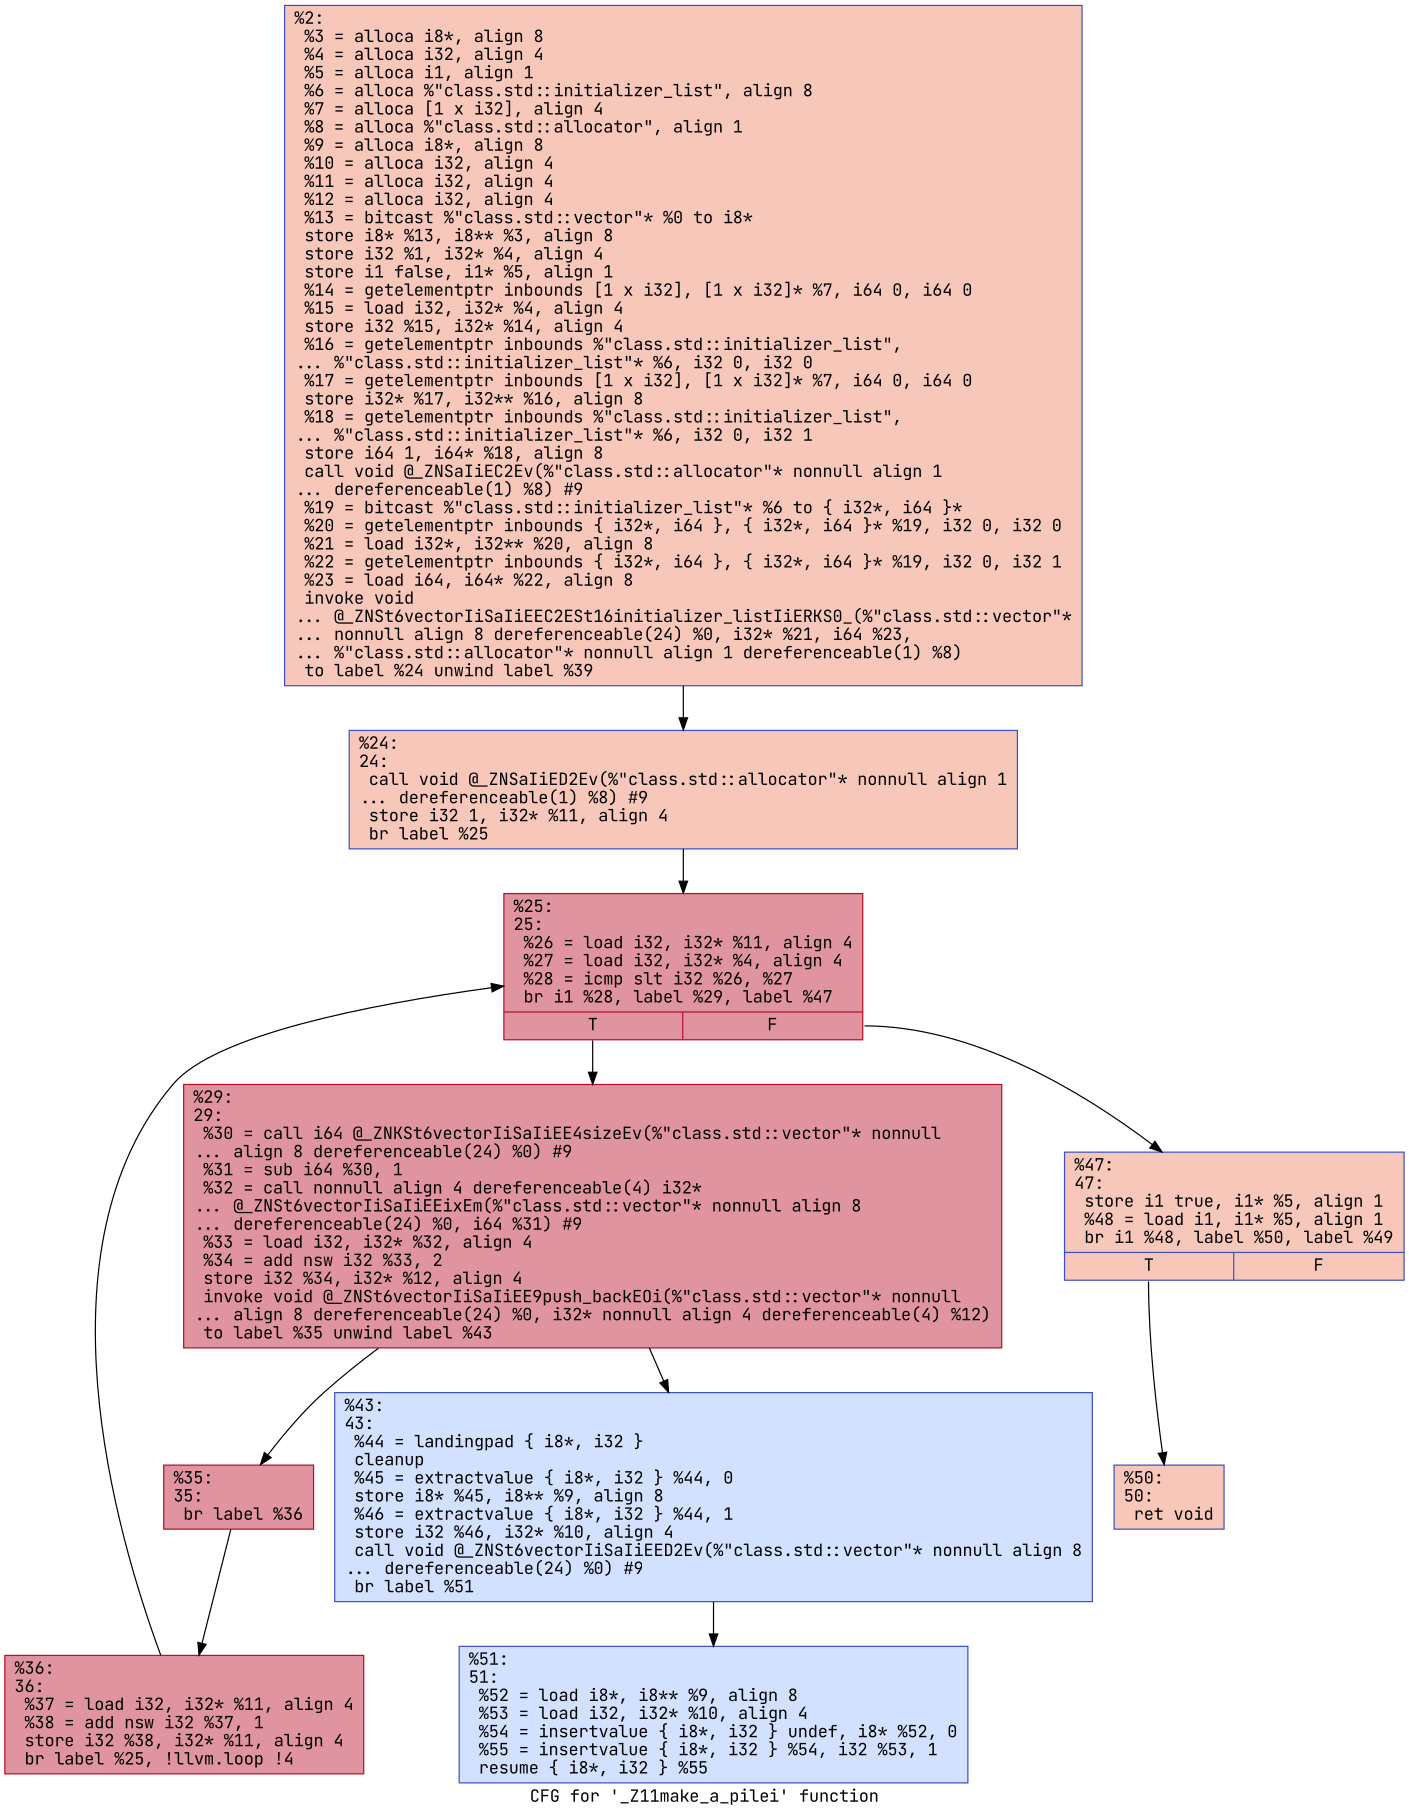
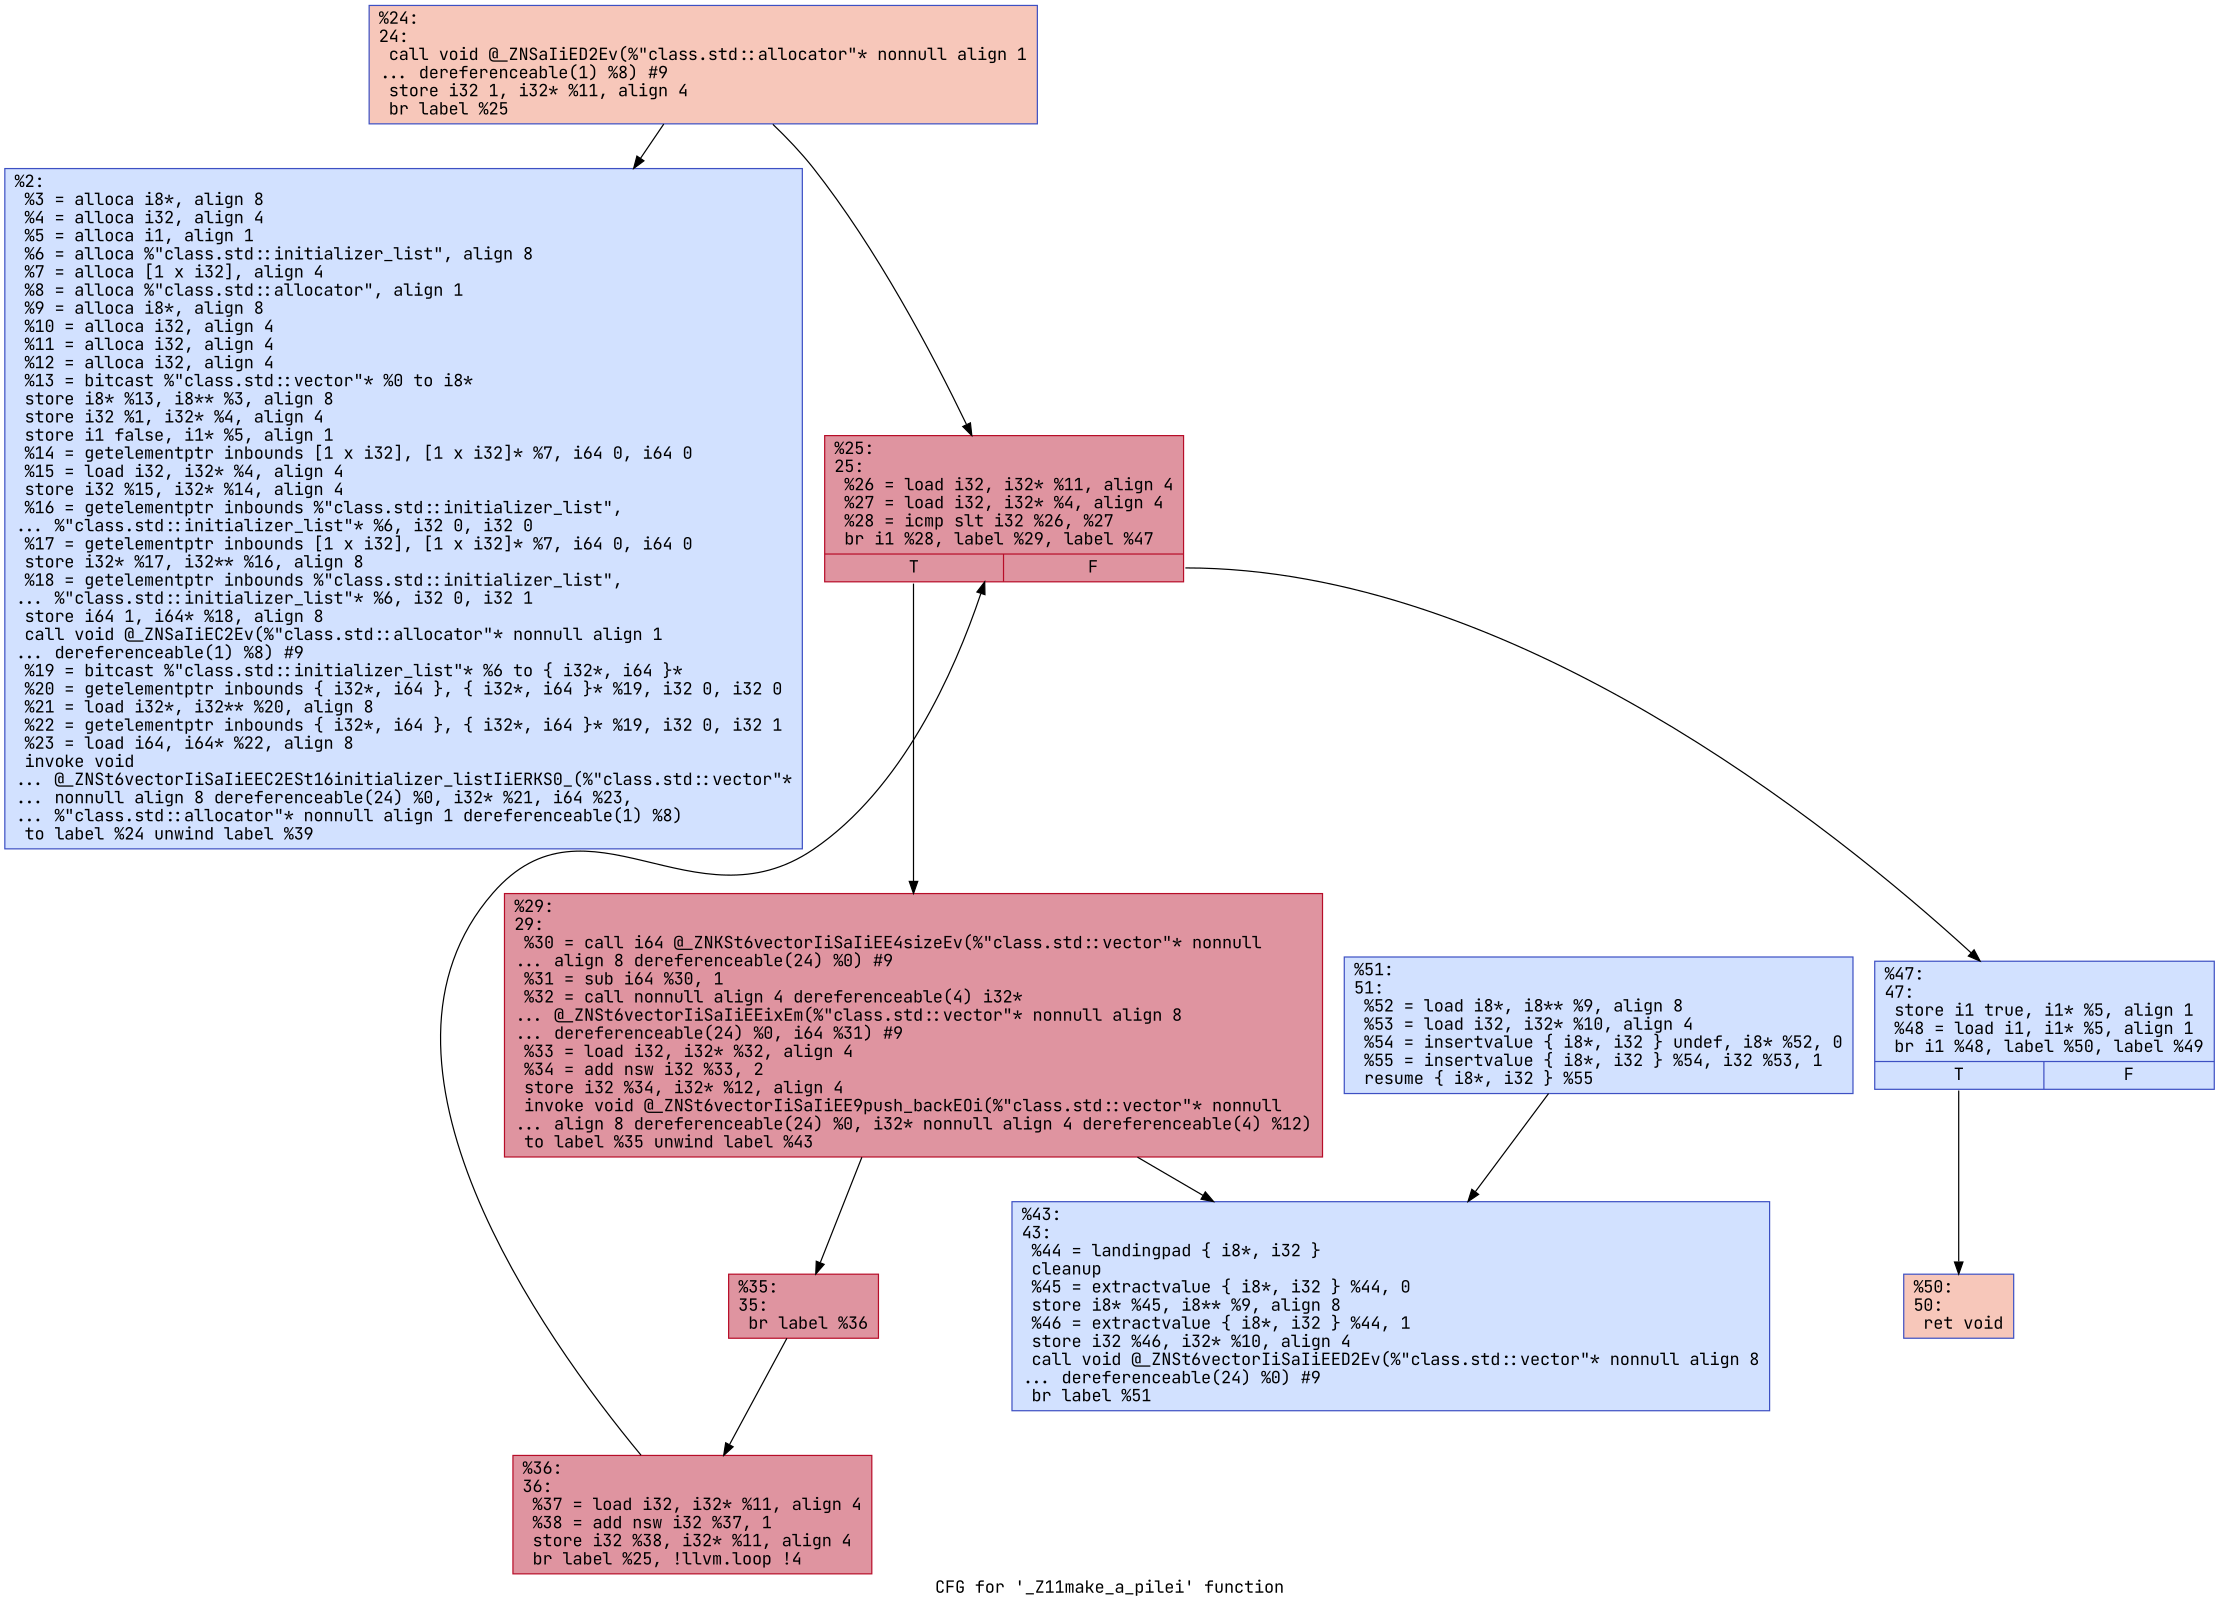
  digraph {
    fontname="JetBrains Mono"
    label="CFG for '_Z11make_a_pilei' function"
    node [color="#3d50c3ff" fillcolor="#ec7f6370" fontname="JetBrains Mono" shape=record style=filled]
    edge [fontname="JetBrains Mono"]
-   n1 [label="{%2:\l  %3 = alloca i8*, align 8\l  %4 = alloca i32, align 4\l  %5 = alloca i1, align 1\l  %6 = alloca %\"class.std::initializer_list\", align 8\l  %7 = alloca [1 x i32], align 4\l  %8 = alloca %\"class.std::allocator\", align 1\l  %9 = alloca i8*, align 8\l  %10 = alloca i32, align 4\l  %11 = alloca i32, align 4\l  %12 = alloca i32, align 4\l  %13 = bitcast %\"class.std::vector\"* %0 to i8*\l  store i8* %13, i8** %3, align 8\l  store i32 %1, i32* %4, align 4\l  store i1 false, i1* %5, align 1\l  %14 = getelementptr inbounds [1 x i32], [1 x i32]* %7, i64 0, i64 0\l  %15 = load i32, i32* %4, align 4\l  store i32 %15, i32* %14, align 4\l  %16 = getelementptr inbounds %\"class.std::initializer_list\",\l... %\"class.std::initializer_list\"* %6, i32 0, i32 0\l  %17 = getelementptr inbounds [1 x i32], [1 x i32]* %7, i64 0, i64 0\l  store i32* %17, i32** %16, align 8\l  %18 = getelementptr inbounds %\"class.std::initializer_list\",\l... %\"class.std::initializer_list\"* %6, i32 0, i32 1\l  store i64 1, i64* %18, align 8\l  call void @_ZNSaIiEC2Ev(%\"class.std::allocator\"* nonnull align 1\l... dereferenceable(1) %8) #9\l  %19 = bitcast %\"class.std::initializer_list\"* %6 to \{ i32*, i64 \}*\l  %20 = getelementptr inbounds \{ i32*, i64 \}, \{ i32*, i64 \}* %19, i32 0, i32 0\l  %21 = load i32*, i32** %20, align 8\l  %22 = getelementptr inbounds \{ i32*, i64 \}, \{ i32*, i64 \}* %19, i32 0, i32 1\l  %23 = load i64, i64* %22, align 8\l  invoke void\l... @_ZNSt6vectorIiSaIiEEC2ESt16initializer_listIiERKS0_(%\"class.std::vector\"*\l... nonnull align 8 dereferenceable(24) %0, i32* %21, i64 %23,\l... %\"class.std::allocator\"* nonnull align 1 dereferenceable(1) %8)\l          to label %24 unwind label %39\l}"]
+   n1 [fillcolor="#9abbff70" label="{%2:\l  %3 = alloca i8*, align 8\l  %4 = alloca i32, align 4\l  %5 = alloca i1, align 1\l  %6 = alloca %\"class.std::initializer_list\", align 8\l  %7 = alloca [1 x i32], align 4\l  %8 = alloca %\"class.std::allocator\", align 1\l  %9 = alloca i8*, align 8\l  %10 = alloca i32, align 4\l  %11 = alloca i32, align 4\l  %12 = alloca i32, align 4\l  %13 = bitcast %\"class.std::vector\"* %0 to i8*\l  store i8* %13, i8** %3, align 8\l  store i32 %1, i32* %4, align 4\l  store i1 false, i1* %5, align 1\l  %14 = getelementptr inbounds [1 x i32], [1 x i32]* %7, i64 0, i64 0\l  %15 = load i32, i32* %4, align 4\l  store i32 %15, i32* %14, align 4\l  %16 = getelementptr inbounds %\"class.std::initializer_list\",\l... %\"class.std::initializer_list\"* %6, i32 0, i32 0\l  %17 = getelementptr inbounds [1 x i32], [1 x i32]* %7, i64 0, i64 0\l  store i32* %17, i32** %16, align 8\l  %18 = getelementptr inbounds %\"class.std::initializer_list\",\l... %\"class.std::initializer_list\"* %6, i32 0, i32 1\l  store i64 1, i64* %18, align 8\l  call void @_ZNSaIiEC2Ev(%\"class.std::allocator\"* nonnull align 1\l... dereferenceable(1) %8) #9\l  %19 = bitcast %\"class.std::initializer_list\"* %6 to \{ i32*, i64 \}*\l  %20 = getelementptr inbounds \{ i32*, i64 \}, \{ i32*, i64 \}* %19, i32 0, i32 0\l  %21 = load i32*, i32** %20, align 8\l  %22 = getelementptr inbounds \{ i32*, i64 \}, \{ i32*, i64 \}* %19, i32 0, i32 1\l  %23 = load i64, i64* %22, align 8\l  invoke void\l... @_ZNSt6vectorIiSaIiEEC2ESt16initializer_listIiERKS0_(%\"class.std::vector\"*\l... nonnull align 8 dereferenceable(24) %0, i32* %21, i64 %23,\l... %\"class.std::allocator\"* nonnull align 1 dereferenceable(1) %8)\l          to label %24 unwind label %39\l}"]
    n2 [label="{%24:\l24:                                               \l  call void @_ZNSaIiED2Ev(%\"class.std::allocator\"* nonnull align 1\l... dereferenceable(1) %8) #9\l  store i32 1, i32* %11, align 4\l  br label %25\l}"]
    n3 [color="#b70d28ff" fillcolor="#b70d2870" label="{%25:\l25:                                               \l  %26 = load i32, i32* %11, align 4\l  %27 = load i32, i32* %4, align 4\l  %28 = icmp slt i32 %26, %27\l  br i1 %28, label %29, label %47\l|{<s0>T|<s1>F}}"]
    n4 [color="#b70d28ff" fillcolor="#b70d2870" label="{%29:\l29:                                               \l  %30 = call i64 @_ZNKSt6vectorIiSaIiEE4sizeEv(%\"class.std::vector\"* nonnull\l... align 8 dereferenceable(24) %0) #9\l  %31 = sub i64 %30, 1\l  %32 = call nonnull align 4 dereferenceable(4) i32*\l... @_ZNSt6vectorIiSaIiEEixEm(%\"class.std::vector\"* nonnull align 8\l... dereferenceable(24) %0, i64 %31) #9\l  %33 = load i32, i32* %32, align 4\l  %34 = add nsw i32 %33, 2\l  store i32 %34, i32* %12, align 4\l  invoke void @_ZNSt6vectorIiSaIiEE9push_backEOi(%\"class.std::vector\"* nonnull\l... align 8 dereferenceable(24) %0, i32* nonnull align 4 dereferenceable(4) %12)\l          to label %35 unwind label %43\l}"]
-   n5 [label="{%47:\l47:                                               \l  store i1 true, i1* %5, align 1\l  %48 = load i1, i1* %5, align 1\l  br i1 %48, label %50, label %49\l|{<s0>T|<s1>F}}"]
+   n5 [fillcolor="#9abbff70" label="{%47:\l47:                                               \l  store i1 true, i1* %5, align 1\l  %48 = load i1, i1* %5, align 1\l  br i1 %48, label %50, label %49\l|{<s0>T|<s1>F}}"]
    n6 [fillcolor="#9abbff70" label="{%51:\l51:                                               \l  %52 = load i8*, i8** %9, align 8\l  %53 = load i32, i32* %10, align 4\l  %54 = insertvalue \{ i8*, i32 \} undef, i8* %52, 0\l  %55 = insertvalue \{ i8*, i32 \} %54, i32 %53, 1\l  resume \{ i8*, i32 \} %55\l}"]
    n7 [color="#b70d28ff" fillcolor="#b70d2870" label="{%35:\l35:                                               \l  br label %36\l}"]
    n8 [fillcolor="#9abbff70" label="{%43:\l43:                                               \l  %44 = landingpad \{ i8*, i32 \}\l          cleanup\l  %45 = extractvalue \{ i8*, i32 \} %44, 0\l  store i8* %45, i8** %9, align 8\l  %46 = extractvalue \{ i8*, i32 \} %44, 1\l  store i32 %46, i32* %10, align 4\l  call void @_ZNSt6vectorIiSaIiEED2Ev(%\"class.std::vector\"* nonnull align 8\l... dereferenceable(24) %0) #9\l  br label %51\l}"]
    n9 [label="{%50:\l50:                                               \l  ret void\l}"]
    n10 [color="#b70d28ff" fillcolor="#b70d2870" label="{%36:\l36:                                               \l  %37 = load i32, i32* %11, align 4\l  %38 = add nsw i32 %37, 1\l  store i32 %38, i32* %11, align 4\l  br label %25, !llvm.loop !4\l}"]
-   n1 -> n2
+   n2 -> n1
    n2 -> n3
    n3 -> n4 [tailport=s0]
    n3 -> n5 [tailport=s1]
    n4 -> n7
    n4 -> n8
    n5 -> n9 [tailport=s0]
    n7 -> n10
-   n8 -> n6
+   n6 -> n8
    n10 -> n3
  }
